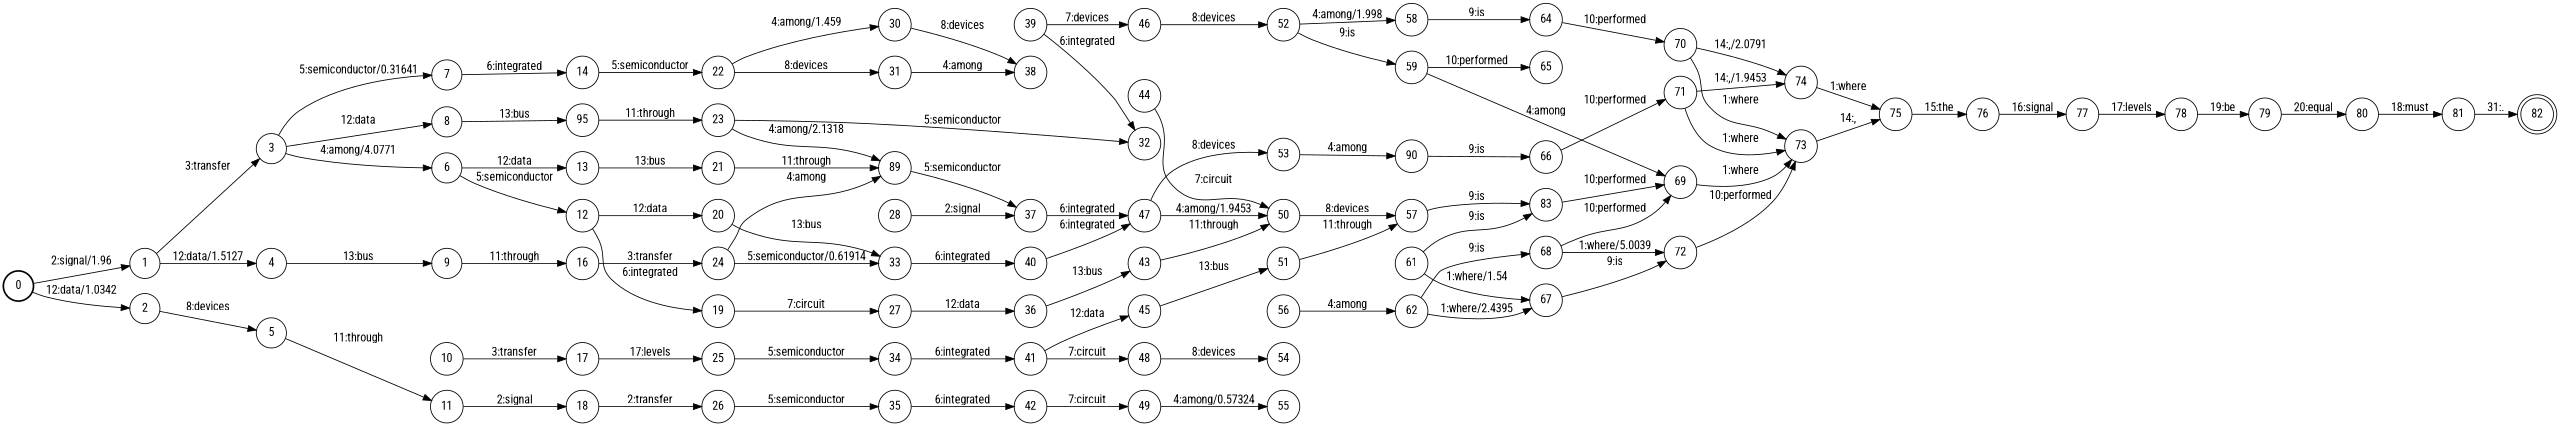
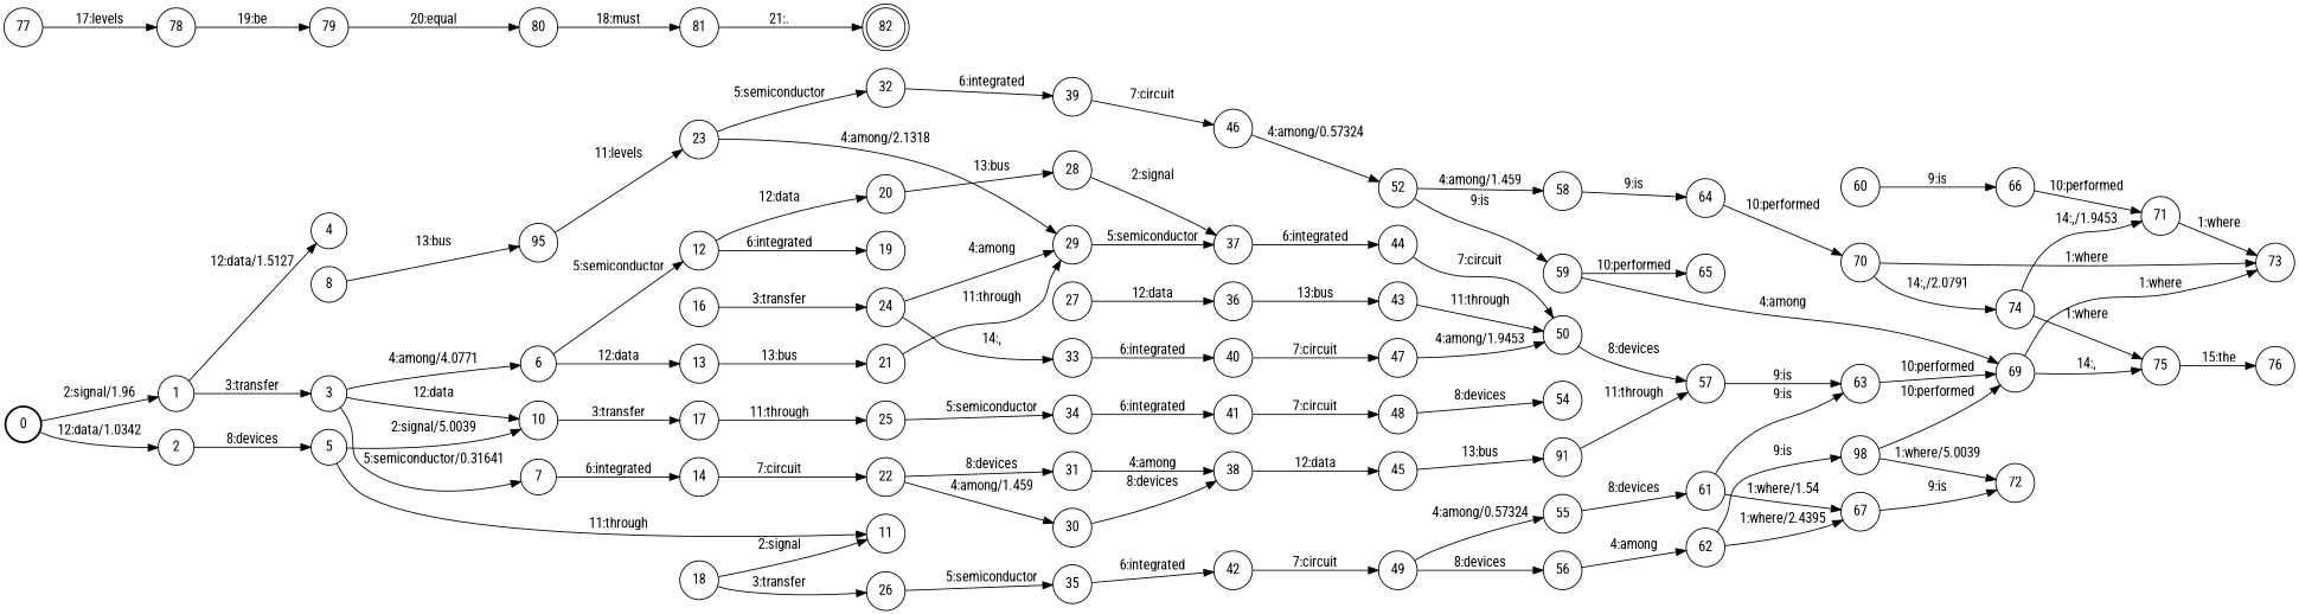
  digraph {
    fontname="Roboto Condensed"
    nodesep=0.25
    rankdir=LR
    ranksep=0.4
    node [fontname="Roboto Condensed" fontsize=14 shape=circle style=solid]
    edge [fontname="Roboto Condensed" fontsize=14]
    n1 [label=0 style=bold]
    n2 [label=1]
    n3 [label=2]
    n4 [label=3]
    n5 [label=4]
    n6 [label=5]
    n7 [label=6]
    n8 [label=7]
    n9 [label=8]
-   n10 [label=9]
    n11 [label=10]
    n12 [label=11]
    n13 [label=12]
    n14 [label=13]
    n15 [label=14]
    n16 [label=95]
    n17 [label=16]
    n18 [label=17]
    n19 [label=18]
    n20 [label=19]
    n21 [label=20]
    n22 [label=21]
    n23 [label=22]
    n24 [label=23]
    n25 [label=24]
    n26 [label=25]
    n27 [label=26]
    n28 [label=27]
    n29 [label=28]
-   n30 [label=89]
+   n30 [label=29]
    n31 [label=30]
    n32 [label=31]
    n33 [label=32]
    n34 [label=33]
    n35 [label=34]
    n36 [label=35]
    n37 [label=36]
    n38 [label=37]
    n39 [label=38]
    n40 [label=39]
    n41 [label=40]
    n42 [label=41]
    n43 [label=42]
    n44 [label=43]
    n45 [label=44]
    n46 [label=45]
    n47 [label=46]
    n48 [label=47]
    n49 [label=48]
    n50 [label=49]
    n51 [label=50]
-   n52 [label=51]
+   n52 [label=91]
    n53 [label=52]
-   n54 [label=53]
    n55 [label=54]
    n56 [label=55]
    n57 [label=56]
    n58 [label=57]
    n59 [label=58]
    n60 [label=59]
-   n61 [label=90]
+   n61 [label=60]
    n62 [label=61]
    n63 [label=62]
-   n64 [label=83]
+   n64 [label=63]
    n65 [label=64]
    n66 [label=65]
    n67 [label=69]
    n68 [label=66]
    n69 [label=67]
-   n70 [label=68]
+   n70 [label=98]
    n71 [label=70]
    n72 [label=71]
    n73 [label=72]
    n74 [label=73]
    n75 [label=74]
    n76 [label=75]
    n77 [label=76]
    n78 [label=77]
    n79 [label=78]
    n80 [label=79]
    n81 [label=80]
    n82 [label=81]
    n83 [label=82 shape=doublecircle]
    n1 -> n2 [label="2:signal/1.96"]
    n1 -> n3 [label="12:data/1.0342"]
    n2 -> n4 [label="3:transfer"]
    n2 -> n5 [label="12:data/1.5127"]
    n3 -> n6 [label="8:devices"]
    n4 -> n7 [label="4:among/4.0771"]
    n4 -> n8 [label="5:semiconductor/0.31641"]
-   n4 -> n9 [label="12:data"]
-   n5 -> n10 [label="13:bus"]
+   n4 -> n11 [label="12:data"]
+   n6 -> n11 [label="2:signal/5.0039"]
    n6 -> n12 [label="11:through"]
    n7 -> n13 [label="5:semiconductor"]
    n7 -> n14 [label="12:data"]
    n8 -> n15 [label="6:integrated"]
    n9 -> n16 [label="13:bus"]
-   n10 -> n17 [label="11:through"]
    n11 -> n18 [label="3:transfer"]
-   n12 -> n19 [label="2:signal"]
+   n19 -> n12 [label="2:signal"]
    n13 -> n20 [label="6:integrated"]
    n13 -> n21 [label="12:data"]
    n14 -> n22 [label="13:bus"]
-   n15 -> n23 [label="5:semiconductor"]
-   n16 -> n24 [label="11:through"]
+   n15 -> n23 [label="7:circuit"]
+   n16 -> n24 [label="11:levels"]
    n17 -> n25 [label="3:transfer"]
-   n18 -> n26 [label="17:levels"]
-   n19 -> n27 [label="2:transfer"]
-   n20 -> n28 [label="7:circuit"]
-   n21 -> n34 [label="13:bus"]
+   n18 -> n26 [label="11:through"]
+   n19 -> n27 [label="3:transfer"]
+   n21 -> n29 [label="13:bus"]
    n22 -> n30 [label="11:through"]
    n23 -> n31 [label="4:among/1.459"]
    n23 -> n32 [label="8:devices"]
    n24 -> n30 [label="4:among/2.1318"]
    n24 -> n33 [label="5:semiconductor"]
    n25 -> n30 [label="4:among"]
-   n25 -> n34 [label="5:semiconductor/0.61914"]
+   n25 -> n34 [label="14:,"]
    n26 -> n35 [label="5:semiconductor"]
    n27 -> n36 [label="5:semiconductor"]
    n28 -> n37 [label="12:data"]
    n29 -> n38 [label="2:signal"]
    n30 -> n38 [label="5:semiconductor"]
    n31 -> n39 [label="8:devices"]
    n32 -> n39 [label="4:among"]
-   n40 -> n33 [label="6:integrated"]
+   n33 -> n40 [label="6:integrated"]
    n34 -> n41 [label="6:integrated"]
    n35 -> n42 [label="6:integrated"]
    n36 -> n43 [label="6:integrated"]
    n37 -> n44 [label="13:bus"]
-   n38 -> n48 [label="6:integrated"]
-   n42 -> n46 [label="12:data"]
-   n40 -> n47 [label="7:devices"]
-   n41 -> n48 [label="6:integrated"]
+   n38 -> n45 [label="6:integrated"]
+   n39 -> n46 [label="12:data"]
+   n40 -> n47 [label="7:circuit"]
+   n41 -> n48 [label="7:circuit"]
    n42 -> n49 [label="7:circuit"]
    n43 -> n50 [label="7:circuit"]
    n44 -> n51 [label="11:through"]
    n45 -> n51 [label="7:circuit"]
    n46 -> n52 [label="13:bus"]
-   n47 -> n53 [label="8:devices"]
+   n47 -> n53 [label="4:among/0.57324"]
    n48 -> n51 [label="4:among/1.9453"]
-   n48 -> n54 [label="8:devices"]
    n49 -> n55 [label="8:devices"]
    n50 -> n56 [label="4:among/0.57324"]
+   n50 -> n57 [label="8:devices"]
    n51 -> n58 [label="8:devices"]
    n52 -> n58 [label="11:through"]
-   n53 -> n59 [label="4:among/1.998"]
+   n53 -> n59 [label="4:among/1.459"]
    n53 -> n60 [label="9:is"]
-   n54 -> n61 [label="4:among"]
+   n56 -> n62 [label="8:devices"]
    n57 -> n63 [label="4:among"]
    n58 -> n64 [label="9:is"]
    n59 -> n65 [label="9:is"]
    n60 -> n66 [label="10:performed"]
    n60 -> n67 [label="4:among"]
    n61 -> n68 [label="9:is"]
    n62 -> n64 [label="9:is"]
    n62 -> n69 [label="1:where/1.54"]
    n63 -> n69 [label="1:where/2.4395"]
    n63 -> n70 [label="9:is"]
    n64 -> n67 [label="10:performed"]
    n65 -> n71 [label="10:performed"]
    n67 -> n74 [label="1:where"]
    n68 -> n72 [label="10:performed"]
    n69 -> n73 [label="9:is"]
    n70 -> n67 [label="10:performed"]
    n70 -> n73 [label="1:where/5.0039"]
    n71 -> n74 [label="1:where"]
    n71 -> n75 [label="14:,/2.0791"]
    n72 -> n74 [label="1:where"]
-   n72 -> n75 [label="14:,/1.9453"]
-   n73 -> n74 [label="10:performed"]
-   n74 -> n76 [label="14:,"]
+   n75 -> n72 [label="14:,/1.9453"]
+   n67 -> n76 [label="14:,"]
    n75 -> n76 [label="1:where"]
    n76 -> n77 [label="15:the"]
-   n77 -> n78 [label="16:signal"]
    n78 -> n79 [label="17:levels"]
    n79 -> n80 [label="19:be"]
    n80 -> n81 [label="20:equal"]
    n81 -> n82 [label="18:must"]
-   n82 -> n83 [label="31:."]
+   n82 -> n83 [label="21:."]
  }
